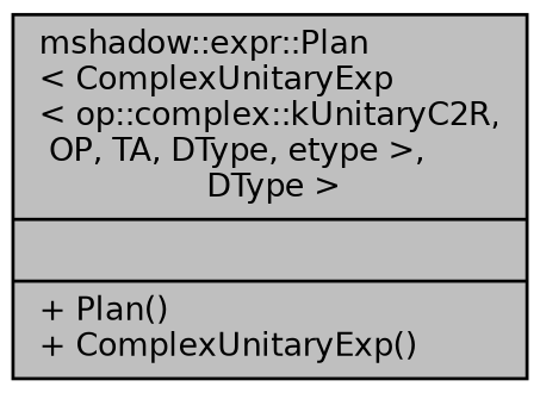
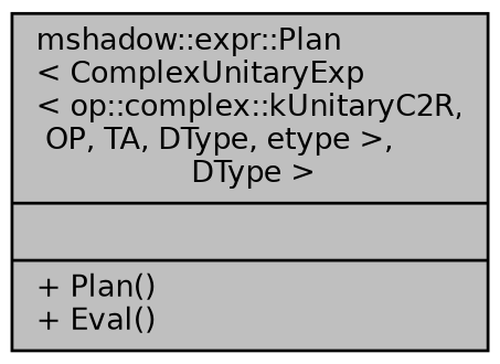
  digraph {
-   n1 [color=black fillcolor=grey75 fontcolor=black fontname=Helvetica fontsize=10 height=0.2 label="{mshadow::expr::Plan\l\< ComplexUnitaryExp\l\< op::complex::kUnitaryC2R,\l OP, TA, DType, etype \>,\l DType \>\n||+ Plan()\l+ ComplexUnitaryExp()\l}" shape=record style=filled width=0.4]
+   n1 [color=black fillcolor=grey75 fontcolor=black fontname=Helvetica fontsize=10 height=0.2 label="{mshadow::expr::Plan\l\< ComplexUnitaryExp\l\< op::complex::kUnitaryC2R,\l OP, TA, DType, etype \>,\l DType \>\n||+ Plan()\l+ Eval()\l}" shape=record style=filled width=0.4]
  }
